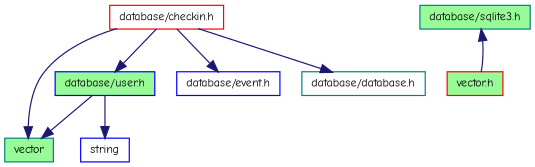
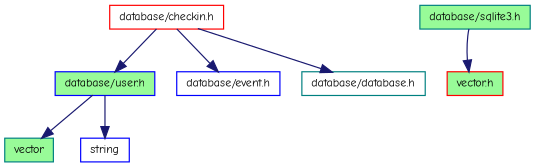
  digraph {
    fontname="Comic Neue"
    node [color=teal fillcolor=white fontname="Comic Neue" fontsize=10 shape=record style=filled]
    edge [color=midnightblue fontname="Comic Neue" fontsize=10 labelfontname=FreeSans labelfontsize=10 style=solid]
    n1 [color=red fontcolor=black height=0.2 label="database/checkin.h" width=0.4]
    n2 [fillcolor=palegreen height=0.2 label=vector width=0.4]
    n3 [color=blue fillcolor=palegreen height=0.2 label="database/user.h" width=0.4]
    n4 [color=blue height=0.2 label="database/event.h" width=0.4]
    n5 [height=0.2 label="database/database.h" width=0.4]
    n6 [color=blue height=0.2 label=string width=0.4]
    n7 [fillcolor=palegreen height=0.2 label="database/sqlite3.h" width=0.4]
    n8 [color=red fillcolor=palegreen height=0.2 label="vector.h" width=0.4]
-   n1 -> n2
    n1 -> n3
    n1 -> n4
    n1 -> n5
    n3 -> n2
    n3 -> n6
-   n8 -> n7
+   n7 -> n8
  }
